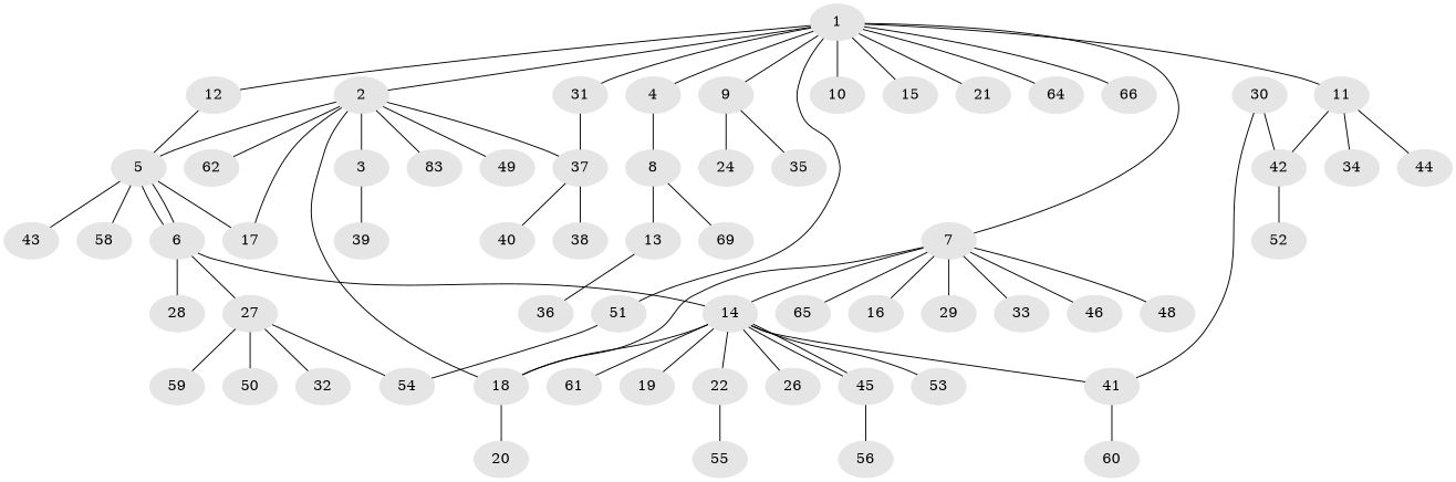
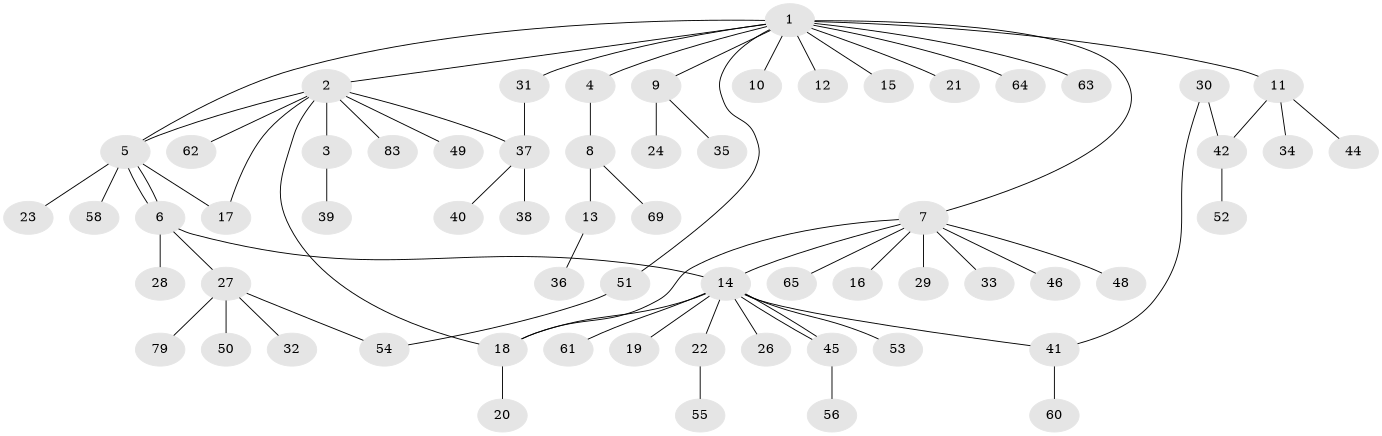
  graph {
    node [color=gray90 style=filled]
    1
    2
    4
    5
    7
    9
    10
    11
    12
    15
    21
    31
    51
    64
-   66
+   66 [label=63]
    3
    17
    18
    n19 [label=83]
    37
    49
    62
    8
    6
-   43
+   43 [label=23]
    58
    14
    16
    29
    33
    46
    48
    65
    24
    35
    34
    42
    44
    54
    39
    20
    38
    40
    13
    n45 [label=69]
    27
    28
    30
    41
    19
    22
    26
    45
    53
    61
    50
    32
-   59
+   59 [label=79]
    36
    52
    55
    60
    56
    1 -- 2
    1 -- 4
-   12 -- 5
+   1 -- 5
    1 -- 7
    1 -- 9
    1 -- 10
    1 -- 11
    1 -- 12
    1 -- 15
    1 -- 21
    1 -- 31
    1 -- 51
    1 -- 64
    1 -- 66
    2 -- 5
    2 -- 3
    2 -- 17
    2 -- 18
    2 -- n19
    2 -- 37
    2 -- 49
    2 -- 62
    4 -- 8
    5 -- 17
    5 -- 6
    5 -- 6
    5 -- 43
    5 -- 58
    7 -- 18
    7 -- 14
    7 -- 16
    7 -- 29
    7 -- 33
    7 -- 46
    7 -- 48
    7 -- 65
    9 -- 24
    9 -- 35
    11 -- 34
    11 -- 42
    11 -- 44
    31 -- 37
    51 -- 54
    3 -- 39
    18 -- 20
    37 -- 38
    37 -- 40
    8 -- 13
    8 -- n45
    6 -- 14
    6 -- 27
    6 -- 28
    14 -- 18
    14 -- 41
    14 -- 19
    14 -- 22
    14 -- 26
    14 -- 45
    14 -- 45
    14 -- 53
    14 -- 61
    42 -- 52
    13 -- 36
    27 -- 54
    27 -- 50
    27 -- 32
    27 -- 59
    30 -- 42
    30 -- 41
    41 -- 60
    22 -- 55
    45 -- 56
  }
